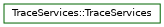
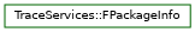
  digraph {
    rankdir=LR
-   n1 [color=darkgreen fillcolor=white fontname=Helvetica fontsize=10 height=0.2 label="TraceServices::TraceServices" shape=box style=filled width=0.4]
+   n1 [color=darkgreen fillcolor=white fontname=Helvetica fontsize=10 height=0.2 label="TraceServices::FPackageInfo" shape=box style=filled width=0.4]
  }
